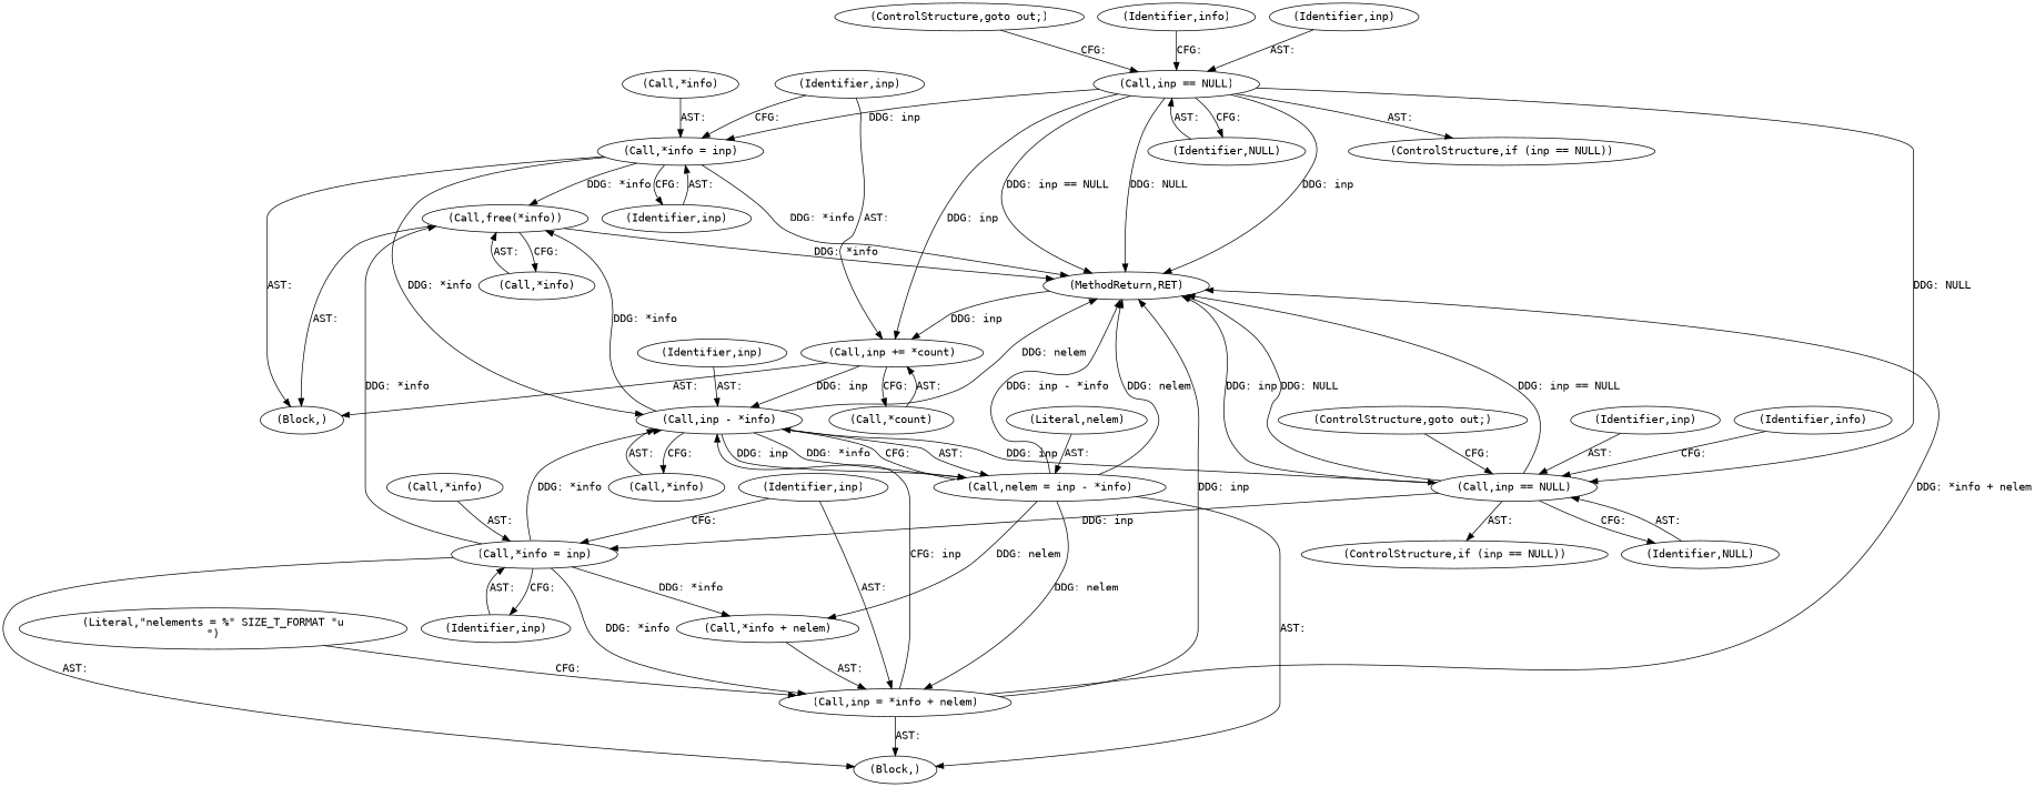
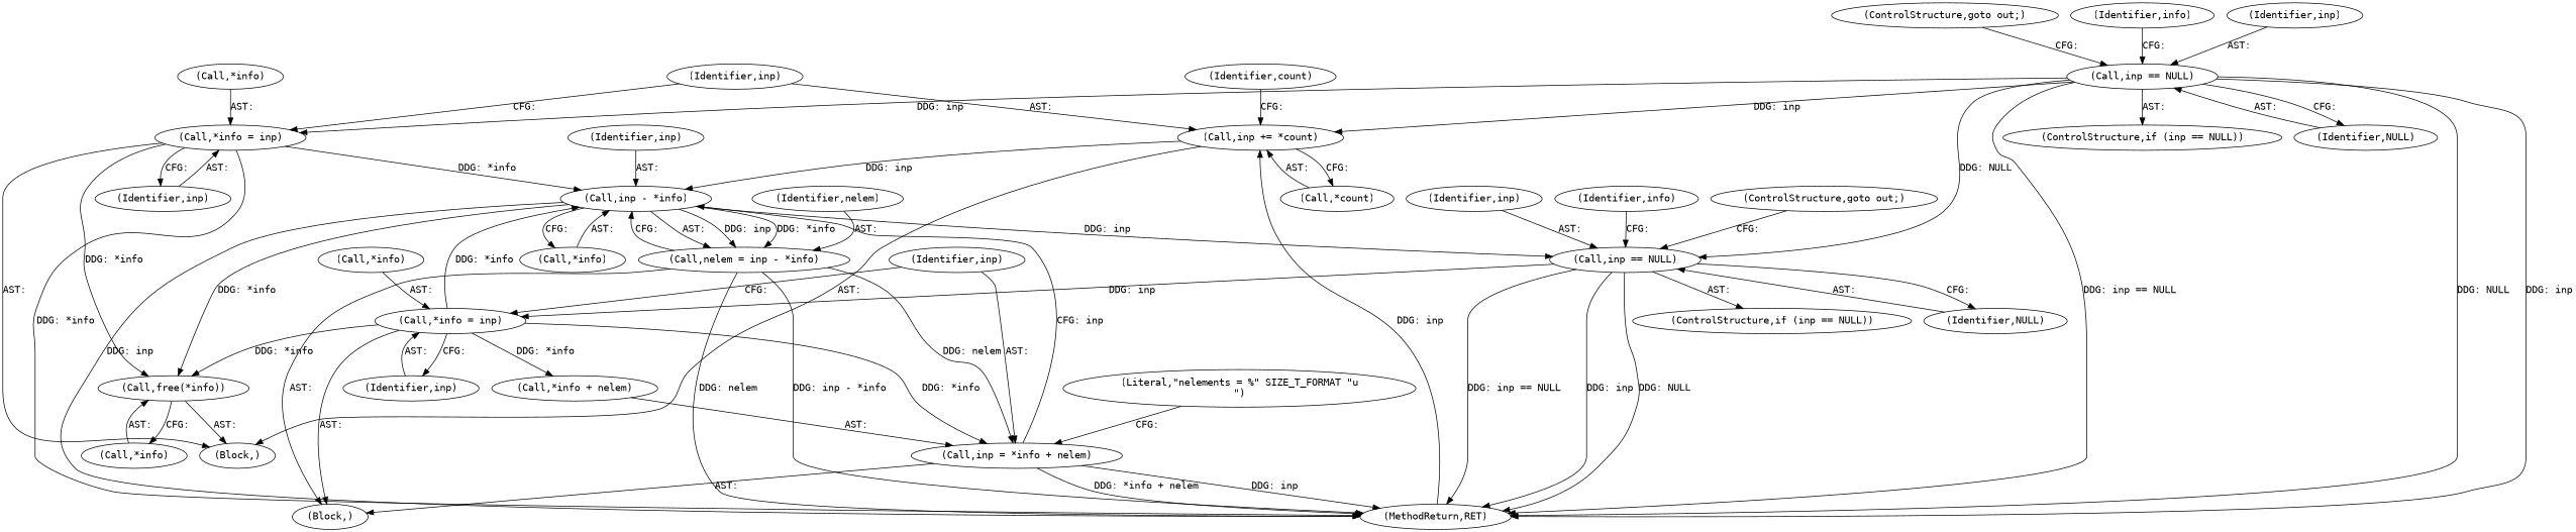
  digraph {
    fontname="DejaVu Sans Mono"
    node [fontname="DejaVu Sans Mono"]
    edge [fontname="DejaVu Sans Mono"]
    n1 [label="(Call,free(*info))"]
    n2 [label="(Call,*info)"]
    n3 [label="(MethodReturn,RET)"]
    n4 [label="(Block,)"]
    n5 [label="(Call,inp += *count)"]
    n6 [label="(Call,*info = inp)"]
    n7 [label="(Call,inp - *info)"]
    n8 [label="(Identifier,inp)"]
    n9 [label="(Call,inp == NULL)"]
    n10 [label="(Call,nelem = inp - *info)"]
    n11 [label="(Call,*info)"]
    n12 [label="(Call,inp == NULL)"]
    n13 [label="(ControlStructure,if (inp == NULL))"]
    n14 [label="(Identifier,NULL)"]
    n15 [label="(Call,*info = inp)"]
    n16 [label="(Identifier,NULL)"]
    n17 [label="(ControlStructure,if (inp == NULL))"]
    n18 [label="(Call,*count)"]
    n19 [label="(Call,inp = *info + nelem)"]
    n20 [label="(Call,*info + nelem)"]
    n21 [label="(Block,)"]
    n22 [label="(Identifier,inp)"]
    n23 [label="(ControlStructure,goto out;)"]
    n24 [label="(ControlStructure,goto out;)"]
    n25 [label="(Literal,\"nelements = %\" SIZE_T_FORMAT \"u\n\")"]
    n26 [label="(Identifier,info)"]
    n27 [label="(Identifier,inp)"]
    n28 [label="(Call,*info)"]
    n29 [label="(Identifier,inp)"]
    n30 [label="(Call,*info)"]
-   n31 [label="(Literal,nelem)"]
+   n31 [label="(Identifier,nelem)"]
    n32 [label="(Identifier,info)"]
    n33 [label="(Identifier,inp)"]
+   n34 [label="(Identifier,count)"]
    n35 [label="(Identifier,inp)"]
    n36 [label="(Identifier,inp)"]
    n1 -> n2 [label="CFG: "]
-   n1 -> n3 [label="DDG: *info"]
    n1 -> n4 [label="AST: "]
    n2 -> n1 [label="AST: "]
    n3 -> n5 [label="DDG: inp"]
    n5 -> n4 [label="AST: "]
    n5 -> n7 [label="DDG: inp"]
    n5 -> n18 [label="CFG: "]
    n6 -> n1 [label="DDG: *info"]
    n6 -> n3 [label="DDG: *info"]
    n6 -> n4 [label="AST: "]
    n6 -> n7 [label="DDG: *info"]
    n6 -> n8 [label="CFG: "]
    n7 -> n1 [label="DDG: *info"]
-   n7 -> n3 [label="DDG: nelem"]
+   n7 -> n3 [label="DDG: inp"]
    n7 -> n9 [label="DDG: inp"]
    n7 -> n10 [label="AST: "]
    n7 -> n10 [label="DDG: inp"]
    n7 -> n10 [label="DDG: *info"]
    n7 -> n11 [label="CFG: "]
    n8 -> n6 [label="AST: "]
    n9 -> n3 [label="DDG: inp"]
    n9 -> n3 [label="DDG: NULL"]
    n9 -> n3 [label="DDG: inp == NULL"]
    n9 -> n15 [label="DDG: inp"]
    n9 -> n16 [label="CFG: "]
    n9 -> n17 [label="AST: "]
    n10 -> n3 [label="DDG: inp - *info"]
    n10 -> n3 [label="DDG: nelem"]
    n10 -> n7 [label="CFG: "]
    n10 -> n19 [label="DDG: nelem"]
-   n10 -> n20 [label="DDG: nelem"]
    n10 -> n21 [label="AST: "]
    n11 -> n7 [label="AST: "]
    n12 -> n3 [label="DDG: inp"]
    n12 -> n3 [label="DDG: inp == NULL"]
    n12 -> n3 [label="DDG: NULL"]
    n12 -> n5 [label="DDG: inp"]
    n12 -> n6 [label="DDG: inp"]
    n12 -> n9 [label="DDG: NULL"]
    n12 -> n13 [label="AST: "]
    n12 -> n14 [label="CFG: "]
    n14 -> n12 [label="AST: "]
    n15 -> n1 [label="DDG: *info"]
    n15 -> n7 [label="DDG: *info"]
    n15 -> n19 [label="DDG: *info"]
    n15 -> n20 [label="DDG: *info"]
    n15 -> n21 [label="AST: "]
    n15 -> n22 [label="CFG: "]
    n16 -> n9 [label="AST: "]
    n18 -> n5 [label="AST: "]
    n19 -> n3 [label="DDG: inp"]
    n19 -> n3 [label="DDG: *info + nelem"]
    n19 -> n7 [label="CFG: inp"]
    n19 -> n21 [label="AST: "]
    n20 -> n19 [label="AST: "]
    n22 -> n15 [label="AST: "]
    n23 -> n9 [label="CFG: "]
    n24 -> n12 [label="CFG: "]
    n25 -> n19 [label="CFG: "]
    n26 -> n12 [label="CFG: "]
    n27 -> n15 [label="CFG: "]
    n27 -> n19 [label="AST: "]
    n28 -> n15 [label="AST: "]
    n29 -> n9 [label="AST: "]
    n30 -> n6 [label="AST: "]
    n31 -> n10 [label="AST: "]
    n32 -> n9 [label="CFG: "]
    n33 -> n12 [label="AST: "]
+   n34 -> n5 [label="CFG: "]
    n35 -> n7 [label="AST: "]
    n36 -> n5 [label="AST: "]
    n36 -> n6 [label="CFG: "]
  }
